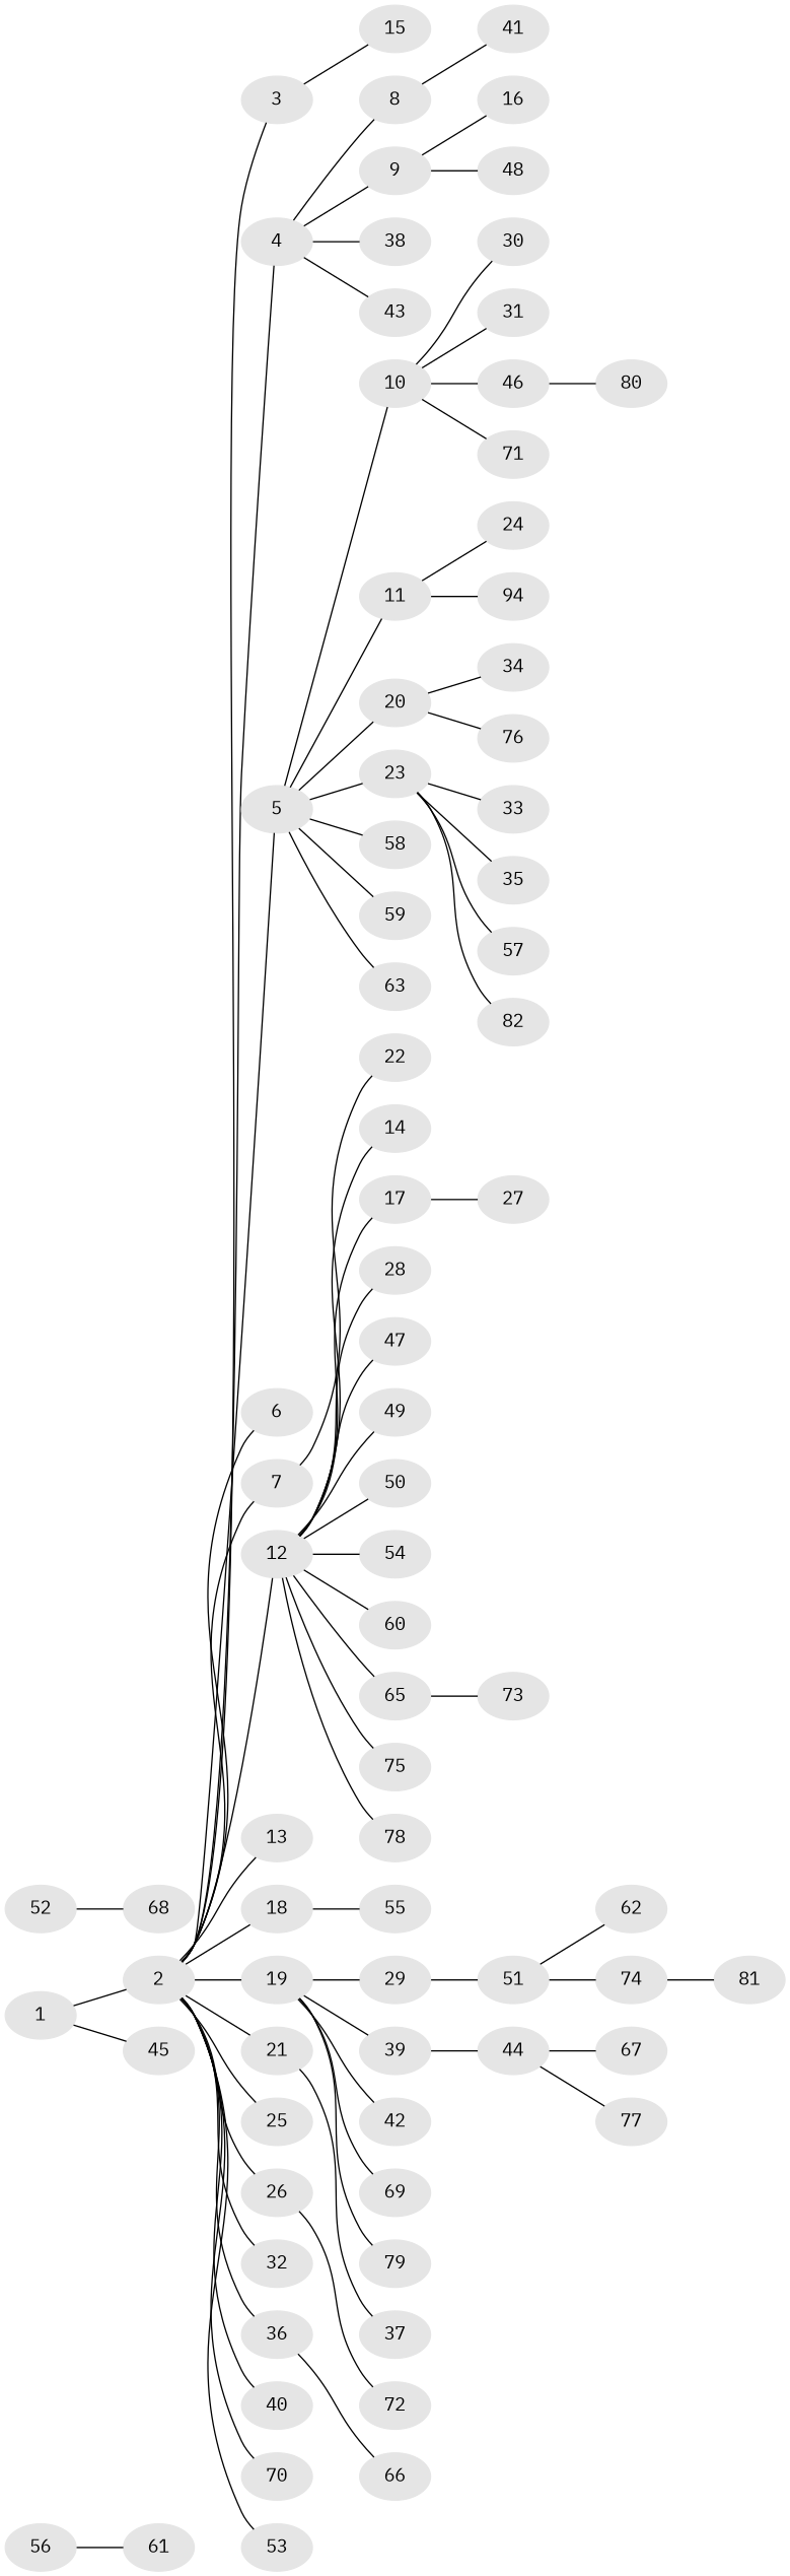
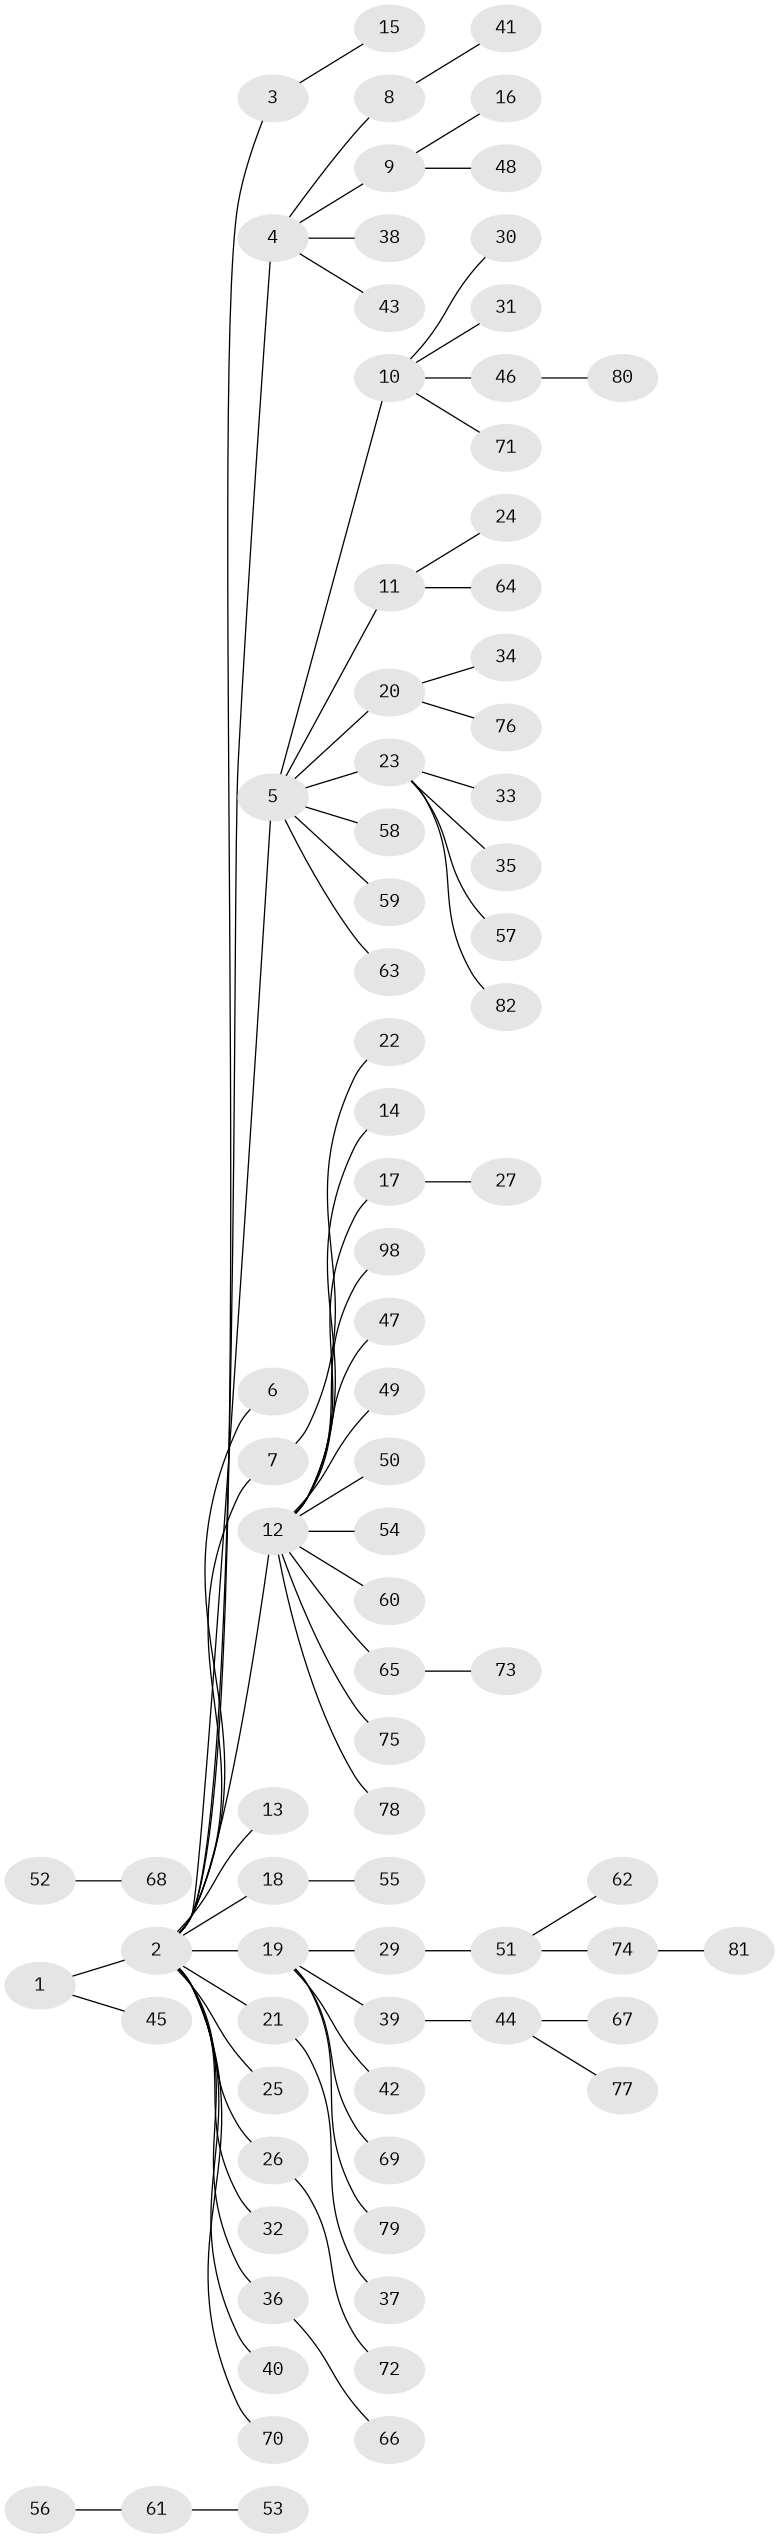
  graph {
    fontname="IBM Plex Mono"
    rankdir=LR
    node [color=gray90 fontname="IBM Plex Mono" style=filled]
    edge [fontname="IBM Plex Mono"]
    1
    2
    45
    3
    4
    5
    6
    7
    12
    13
    18
    19
    21
    25
    26
    32
    36
    40
    53
    70
    15
    8
    9
    38
    43
    10
    11
    20
    23
    58
    59
    63
    22
    14
    17
-   28
+   28 [label=98]
    47
    49
    50
    54
    60
    65
    75
    78
    55
    29
    39
    42
    69
    79
    37
    72
    66
    41
    16
    48
    30
    31
    46
    71
    24
-   64 [label=94]
+   64
    34
    76
    33
    35
    57
    82
    80
    27
    73
    51
    44
    62
    74
    56
    61
    52
    68
    67
    77
    81
    1 -- 2
    1 -- 45
    2 -- 3
    2 -- 4
    2 -- 5
    2 -- 6
    2 -- 7
    2 -- 12
    2 -- 13
    2 -- 18
    2 -- 19
    2 -- 21
    2 -- 25
    2 -- 26
    2 -- 32
    2 -- 36
    2 -- 40
-   2 -- 53
+   61 -- 53
    2 -- 70
    3 -- 15
    4 -- 8
    4 -- 9
    4 -- 38
    4 -- 43
    5 -- 10
    5 -- 11
    5 -- 20
    5 -- 23
    5 -- 58
    5 -- 59
    5 -- 63
    7 -- 22
    12 -- 14
    12 -- 17
    12 -- 28
    12 -- 47
    12 -- 49
    12 -- 50
    12 -- 54
    12 -- 60
    12 -- 65
    12 -- 75
    12 -- 78
    18 -- 55
    19 -- 29
    19 -- 39
    19 -- 42
    19 -- 69
    19 -- 79
    21 -- 37
    26 -- 72
    36 -- 66
    8 -- 41
    9 -- 16
    9 -- 48
    10 -- 30
    10 -- 31
    10 -- 46
    10 -- 71
    11 -- 24
    11 -- 64
    20 -- 34
    20 -- 76
    23 -- 33
    23 -- 35
    23 -- 57
    23 -- 82
    17 -- 27
    65 -- 73
    29 -- 51
    39 -- 44
    46 -- 80
    51 -- 62
    51 -- 74
    44 -- 67
    44 -- 77
    74 -- 81
    56 -- 61
    52 -- 68
  }
